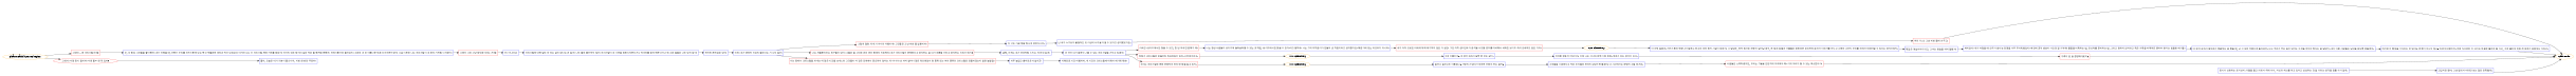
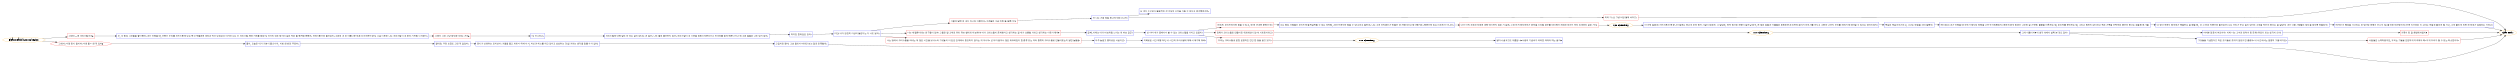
  digraph {
    rankdir=LR
    node [color=blue shape=box]
    "EleanorRank4Convo6 begins." [color=orange shape=""]
    n2 [color=red label="그런데... 왜 크리스탈이야?"]
    n3 [color=red label="그래서. 너랑 퀸시 말이야. 너희 둘... 한 적 있어?" shape=ellipse]
    n4 [label="오, 난 항상 그것들을 좋아했어. 내가 어렸을 때, 아빠가 우리를 러드스톤에 있는 혁신 박물관에 데려간 적이 있었는데 아서와 나는 이 크리스탈 재배 키트를 받았어. 아서의 것은 덩어리 같은 작은 돌 똥처럼 변했어. 쓰레기통으로 들어갔지. 그런데 내 건 아름다운 푸른 다이아몬드였어. 그날 이후로 나는 크리스탈이 내 편인 거처럼 느껴졌어."]
    n5 [label="좋아, 오늘은 내가 기분이 좋으니까, 이번 한 번만 무료야."]
    n6 [color=red label="그래서 그건 그냥 장식용이라는 거야?"]
+   n7 [label="절대로. 우린 조금도 그런 적 없었어."]
    n8 [label="아. 아니라고."]
    n9 [label="퀸시가 선호하는 포지션이 '거울을 들고 파트너 위에 서서, 자신과 섹스를 하고 있다고 상상하는 것'일 거라는 생각을 멈출 수가 없네."]
    n10 [label="크리스탈에 대해 말도 안 되는 글이 많다는 건 알아. 나도 별로 좋아하지 않아. 크리스탈이 내 기운을 정화시켜준다거나 차크라를 밝게 해준다거나 뭐 그런 말들은 나도 믿지 않아."]
    n11 [label="고맙지만 됐어. 그냥 멀리서 바라만 보는 걸로 만족할게."]
    n12 [label="하지만 존재감은 있어."]
    "Chat ends." [color=orange shape=""]
    n14 [label="미안. 내가 완전히 이상의 들린다는 거 나도 알아."]
    n15 [color=red label="그렇게 말한 게 내가 아니라 다행이네. 그것들은 그냥 비싼 돌 일뿐이야."]
    n16 [color=red label="나는 세팔론이라는 친구들이 있어. 그들은 말 그대로 유리 큐브 형태의 지능체야. 네가 크리스탈이 존재한다고 생각하는 걸 내가 조롱할 거라고 생각하는 이유가 뭐지?"]
    n17 [color=red label="나는 땅에서 크리스탈을 파내는 데 많은 시간을 보내느라 그것들이 더 깊은 단계에서 중요하지 않다는 게 아니야. 넌 아마 얼마나 많은 워프레임이 한 종류 또는 여러 종류의 크리스탈로 만들어졌는지 알면 놀랄걸."]
    n18 [label="아 너는 가끔 정말 화나게 만든다니까."]
    n19 [label="글쎄, 이제는 내가 바보처럼 느끼는 게 바보 같군."]
    n20 [label="아주 놀랍고 흥미로운 사실이군!"]
    n21 [label="난 네가 누구보다 물질적인 것 이상의 시각을 가질 수 있다고 생각했었거든."]
    n22 [label="넌 아마 내가 꿈에서나 볼 수 있는 크리스탈을 가지고 있겠지."]
    n23 [label="지혜로운 시간 여행자여, 네 시간의 크리스탈에 대해서 얘기해 줘봐."]
    n24 [color=red label="저리 가. 난 그냥 비싼 돌에 놔두고."]
    n25 [color=red label="아르곤. 보이드에서만 찾을 수 있고, 한 번 꺼내면 분해가 돼."]
    n26 [color=red label="전체가 크리스탈로 만들어진 워프레임이 있어. 시트린이라고."]
    n27 [color=red label="우리는 크리스탈로 변한 운명적인 연인 한 쌍을 알고 있지."]
    n28 [label="너는 항상 사람들이 보이드에 들락날락할 수 있는 것처럼, '보이드에서만 찾을 수 있다'라고 말하네. 나는 그게 미치광이가 만들어 낸 차원이라고 생각했거든. 해변가에 있는 리조트가 아니라."]
    n29 [color=orange label="+10 Chemistry" shape=""]
    n30 [color=orange label="+10 Chemistry" shape=""]
    n31 [color=red label="내가 아직 오로킨 타워에 대해 얘기하지 않은 거 같군. 그건 마치 센티언트가 공격을 시도할 경우를 대비해서 세워진 보이드 속의 요새와도 같은 거야."]
    n32 [label="그게 이름이야? 네 생각 속에서 살짝 본 것도 같아!"]
    n33 [label="얼마나 슬프고도 아름답니? 사랑의 기념비가 되려면 어때야 하는 걸까?"]
    n34 [color=orange label="+20 Chemistry" shape=""]
    n35 [label="어여쁜 정동석 여인이지. 이제 나는 그녀와 친척이 된 듯해. 위로가 되는 생각이 드네."]
    n36 [label="그것들을 기념한다고 작은 조각들로 쪼개지 않았으면 좋겠어. 내 시간에서는 분명히 그럴 테거든."]
    n37 [label="아 이제 알겠네. 러드스톤과 맨큐니아 밑에는 최고의 보안 벙커 시설이 있었어. 그 발상은, 만약 방사능 전쟁이 일어날 경우, 돈 많은 놈들과 거물들은 호화로운 은신처에 숨어서 미모사를 마시고 그동안 나머지 우리를 위에서 태워버릴 수 있다는 생각이었지."]
    n38 [color=red label="가족이 된 걸 환영해야겠지?"]
    n39 [color=red label="사람들은 노력하겠지만, 우리는 그들을 안전하게 지켜줘야 해. 이게 우리가 할 수 있는 최소한이야."]
    n40 [label="똑같은 옛날이야기라고, 그녀는 한숨을 쉬며 말했지."]
    n41 [label="재미있네. 내가 어렸을 때 모두가 방사능 전쟁을 너무 무서워했었지. 예전에 공익 방송이 나오던 걸 기억해. 물품을 비축하는 법, 은신처를 준비하는 법, 그리고 원하지 않더라고 죽은 가족을 어떡하든 묻어야 한다는 침울한 얘기들."]
    n42 [label="네 생각 속에서 원자로가 폭발하는 걸 봤을 때, 난 그 모든 악몽으로 돌아갔어. 나는 우리가 무슨 일이 있어도 그것을 막아야 한다는 걸 알았어. 내가 다른 사람들도 당신을 믿도록 만들었지."]
    n43 [label="하지만 이 행성을 기다리는 건 방사능 전쟁이 아니지 않나? 바로 테크병이야. 어떤 식으로든 이 고리는 저절로 풀리게 될 거고, 그게 풀리게 되면 전 세계가 감염되는 거라고."]
    "EleanorRank4Convo6 begins." -> n2
    "EleanorRank4Convo6 begins." -> n3
    n2 -> n4
    n3 -> n5
    n4 -> n6
+   n5 -> n7
    n6 -> n8
+   n7 -> n9
    n8 -> n10
    n9 -> n11
    n10 -> n12
    n11 -> "Chat ends."
    n12 -> n14
    n14 -> n15
    n14 -> n16
    n14 -> n17
    n15 -> n18
    n16 -> n19
    n17 -> n20
    n18 -> n21
    n19 -> n22
    n20 -> n23
-   n21 -> n24
+   n18 -> n24
    n22 -> n25
    n22 -> n26
    n22 -> n27
    n24 -> "Chat ends."
    n25 -> n28
    n26 -> n29
    n27 -> n30
    n28 -> n31
    n29 -> n32
    n30 -> n33
    n31 -> n34
    n32 -> n35
-   n33 -> n36
+   n32 -> n36
    n34 -> n37
    n35 -> n38
    n36 -> n39
    n37 -> n40
    n38 -> "Chat ends."
    n39 -> "Chat ends."
    n40 -> n41
    n41 -> n42
    n42 -> n43
    n43 -> "Chat ends."
  }
